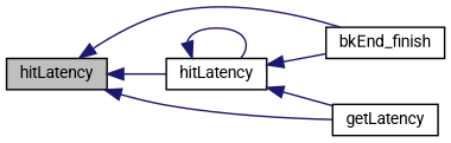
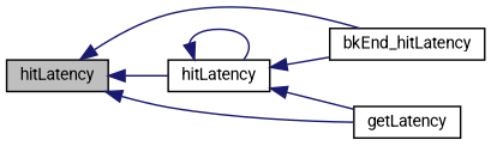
  digraph {
    rankdir=LR
    fontname=Roboto
    node [color=black fillcolor=white fontname=Roboto fontsize=10 shape=record style=filled]
    edge [color=midnightblue dir=back fontname=Roboto fontsize=10 labelfontname=Helvetica labelfontsize=10 style=solid]
    n1 [fillcolor=grey75 fontcolor=black height=0.2 label=hitLatency width=0.4]
-   n2 [height=0.2 label=bkEnd_finish width=0.4]
+   n2 [height=0.2 label=bkEnd_hitLatency width=0.4]
    n3 [height=0.2 label=getLatency width=0.4]
    n4 [height=0.2 label=hitLatency width=0.4]
    n1 -> n2
    n1 -> n3
    n1 -> n4
    n4 -> n2
    n4 -> n3
    n4 -> n4
  }
